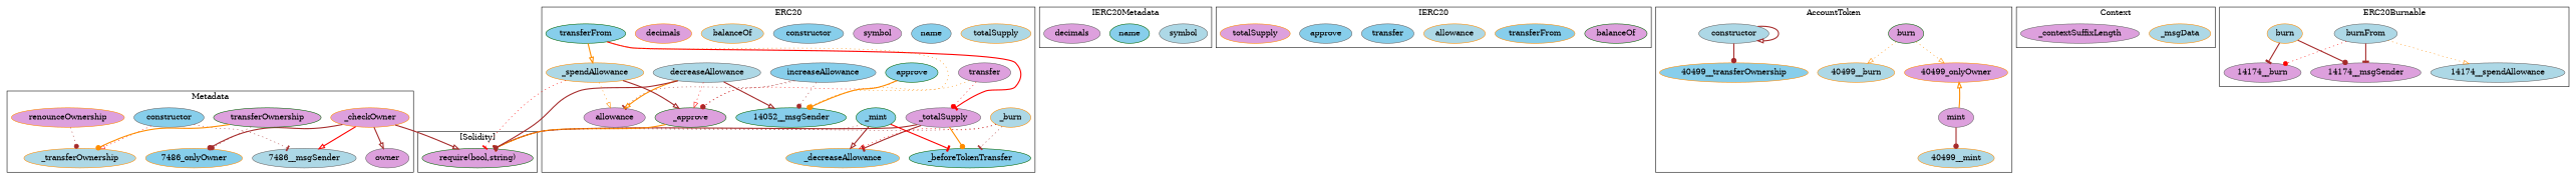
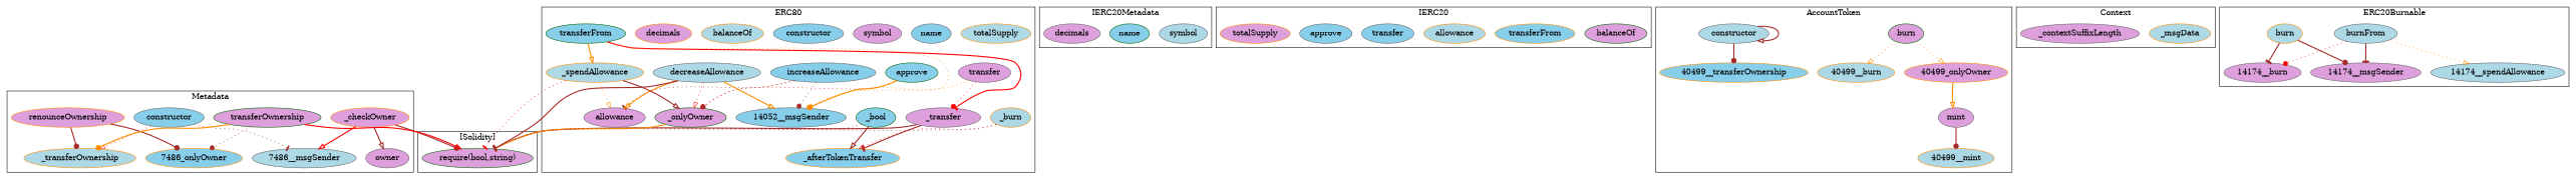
  strict digraph {
    node [color=gray40 fillcolor=plum style=filled]
    edge [arrowhead=onormal color=brown style=bold]
    n1 [fillcolor=skyblue label=constructor]
    n2 [color=darkorange fillcolor=lightblue label=_transferOwnership]
    "7486__msgSender" [fillcolor=lightblue]
    n4 [color=darkorange label=renounceOwnership]
    "7486_onlyOwner" [color=darkorange fillcolor=skyblue]
    n6 [color=darkorange label=_checkOwner]
    n7 [label=owner]
    n8 [color=darkgreen label=transferOwnership]
    n9 [fillcolor=lightblue label=symbol]
    n10 [color=darkgreen fillcolor=skyblue label=name]
    n11 [label=decimals]
    n12 [color=darkorange fillcolor=lightblue label=totalSupply]
    n13 [fillcolor=skyblue label=name]
    n14 [label=symbol]
-   n15 [label=_totalSupply]
-   n16 [color=darkorange fillcolor=skyblue label=_decreaseAllowance]
-   n17 [color=darkgreen fillcolor=skyblue label=_beforeTokenTransfer]
-   n18 [color=darkgreen fillcolor=skyblue label=_mint]
+   n15 [label=_transfer]
+   n16 [color=darkorange fillcolor=skyblue label=_afterTokenTransfer]
+   n18 [color=darkgreen fillcolor=skyblue label=_bool]
    n19 [color=darkgreen fillcolor=skyblue label=approve]
-   n20 [color=darkgreen label=_approve]
-   "14052__msgSender" [color=darkgreen fillcolor=skyblue]
+   n20 [color=darkgreen label=_onlyOwner]
+   "14052__msgSender" [fillcolor=skyblue]
    n22 [fillcolor=skyblue label=constructor]
    n23 [fillcolor=skyblue label=increaseAllowance]
    n24 [label=allowance]
    n25 [color=darkorange fillcolor=lightblue label=_burn]
    n26 [fillcolor=lightblue label=decreaseAllowance]
    n27 [color=darkorange fillcolor=lightblue label=_spendAllowance]
    n28 [color=darkorange fillcolor=lightblue label=balanceOf]
    n29 [color=darkorange label=decimals]
    n30 [color=darkgreen fillcolor=skyblue label=transferFrom]
    n31 [label=transfer]
    n32 [color=darkgreen label=balanceOf]
    n33 [color=darkorange fillcolor=skyblue label=transferFrom]
    n34 [color=darkorange fillcolor=lightblue label=allowance]
    n35 [fillcolor=skyblue label=transfer]
    n36 [fillcolor=skyblue label=approve]
    n37 [color=darkorange label=totalSupply]
    n38 [color=darkgreen label=burn]
    "40499__burn" [color=darkorange fillcolor=lightblue]
    "40499_onlyOwner" [color=darkorange]
    n41 [fillcolor=lightblue label=constructor]
    "40499__transferOwnership" [color=darkorange fillcolor=skyblue]
    n43 [label=mint]
    "40499__mint" [color=darkorange fillcolor=lightblue]
    n45 [color=darkorange fillcolor=lightblue label=_msgData]
    n46 [label=_contextSuffixLength]
    n47 [fillcolor=lightblue label=burnFrom]
    "14174__burn"
    "14174__msgSender"
    "14174__spendAllowance" [fillcolor=lightblue]
    n51 [color=darkorange fillcolor=lightblue label=burn]
    "require(bool,string)" [color=darkgreen]
    subgraph cluster_1 {
      label=Metadata
      n1
      n2
      "7486__msgSender"
      n4
      "7486_onlyOwner"
      n6
      n7
      n8
    }
    subgraph cluster_2 {
      label=IERC20Metadata
      n9
      n10
      n11
    }
    subgraph cluster_3 {
-     label=ERC20
+     label=ERC80
      n12
      n13
      n14
      n15
      n16
-     n17
      n18
      n19
      n20
      "14052__msgSender"
      n22
      n23
      n24
      n25
      n26
      n27
      n28
      n29
      n30
      n31
    }
    subgraph cluster_4 {
      label=IERC20
      n32
      n33
      n34
      n35
      n36
      n37
    }
    subgraph cluster_5 {
      label=AccountToken
      n38
      "40499__burn"
      "40499_onlyOwner"
      n41
      "40499__transferOwnership"
      n43
      "40499__mint"
    }
    subgraph cluster_6 {
      label=Context
      n45
      n46
    }
    subgraph cluster_7 {
      label=ERC20Burnable
      n47
      "14174__burn"
      "14174__msgSender"
      "14174__spendAllowance"
      n51
    }
    subgraph cluster_8 {
      label="[Solidity]"
      "require(bool,string)"
    }
    n1 -> n2 [color=red style=dotted]
    n1 -> "7486__msgSender" [arrowhead=tee style=dotted]
-   n4 -> n2 [arrowhead=dot style=dotted]
-   n6 -> "7486_onlyOwner" [arrowhead=dot]
+   n4 -> n2 [arrowhead=dot]
+   n4 -> "7486_onlyOwner" [arrowhead=dot]
    n6 -> "7486__msgSender" [color=red]
    n6 -> n7
-   n6 -> "require(bool,string)"
+   n6 -> "require(bool,string)" [arrowhead=dot]
    n8 -> n2 [arrowhead=dot color=darkorange]
    n8 -> "7486_onlyOwner" [arrowhead=dot style=dotted]
+   n8 -> "require(bool,string)" [color=red]
    n15 -> n16 [arrowhead=tee]
-   n15 -> n17 [arrowhead=dot color=darkorange]
    n15 -> "require(bool,string)" [arrowhead=tee]
    n18 -> n16
-   n18 -> n17 [arrowhead=tee color=red]
    n18 -> "require(bool,string)" [arrowhead=tee style=dotted]
    n19 -> n20 [arrowhead=dot color=red style=dotted]
    n19 -> "14052__msgSender" [arrowhead=dot color=darkorange]
    n20 -> "require(bool,string)" [arrowhead=tee color=darkorange]
    n23 -> n20 [arrowhead=dot style=dotted]
    n23 -> "14052__msgSender" [arrowhead=dot style=dotted]
    n23 -> n24 [arrowhead=tee style=dotted]
    n25 -> n16 [color=red style=dotted]
-   n25 -> n17 [arrowhead=tee style=dotted]
-   n25 -> "require(bool,string)" [arrowhead=dot style=dotted]
+   n25 -> "require(bool,string)" [arrowhead=tee style=dotted]
    n26 -> n20 [color=red style=dotted]
-   n26 -> "14052__msgSender"
+   n26 -> "14052__msgSender" [color=darkorange]
    n26 -> n24 [color=darkorange]
    n26 -> "require(bool,string)" [arrowhead=tee]
    n27 -> n20
    n27 -> n24 [color=darkorange style=dotted]
    n27 -> "require(bool,string)" [arrowhead=tee color=red style=dotted]
    n30 -> n15 [arrowhead=tee color=red]
    n30 -> "14052__msgSender" [arrowhead=dot color=darkorange style=dotted]
    n30 -> n27 [color=darkorange]
    n31 -> n15 [arrowhead=dot color=red style=dotted]
    n31 -> "14052__msgSender" [color=darkorange style=dotted]
    n38 -> "40499__burn" [color=darkorange style=dotted]
    n38 -> "40499_onlyOwner" [color=darkorange style=dotted]
    n41 -> n41
    n41 -> "40499__transferOwnership" [arrowhead=dot]
-   n43 -> "40499_onlyOwner" [color=darkorange]
+   "40499_onlyOwner" -> n43 [color=darkorange]
    n43 -> "40499__mint" [arrowhead=dot]
    n47 -> "14174__burn" [arrowhead=dot color=red style=dotted]
    n47 -> "14174__msgSender" [arrowhead=tee]
    n47 -> "14174__spendAllowance" [color=darkorange style=dotted]
    n51 -> "14174__burn" [arrowhead=tee]
    n51 -> "14174__msgSender" [arrowhead=dot]
  }
